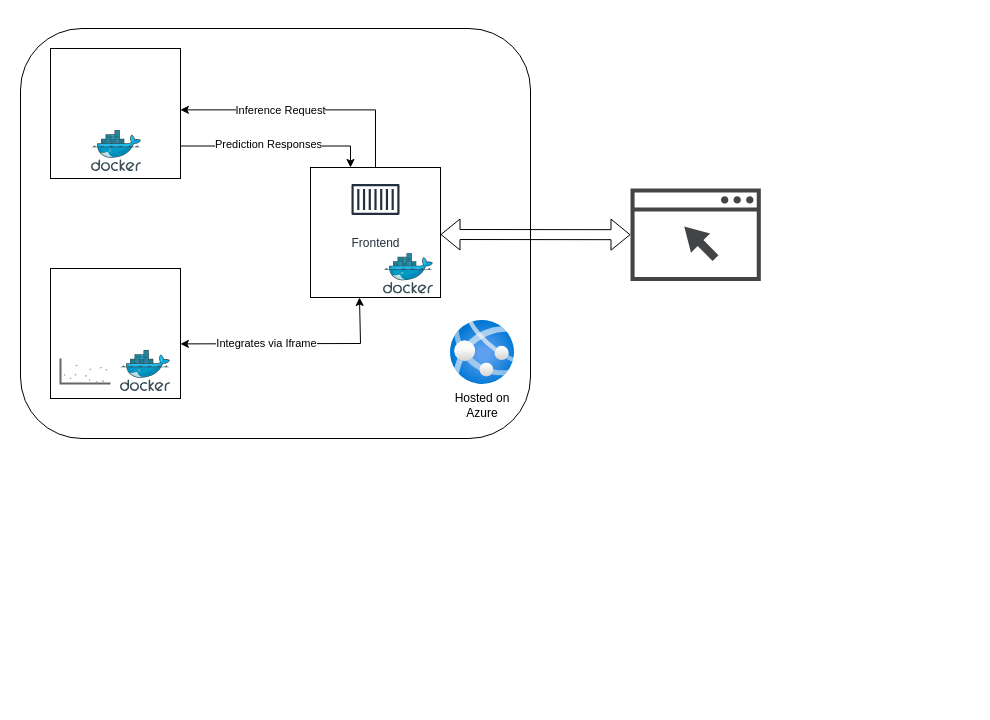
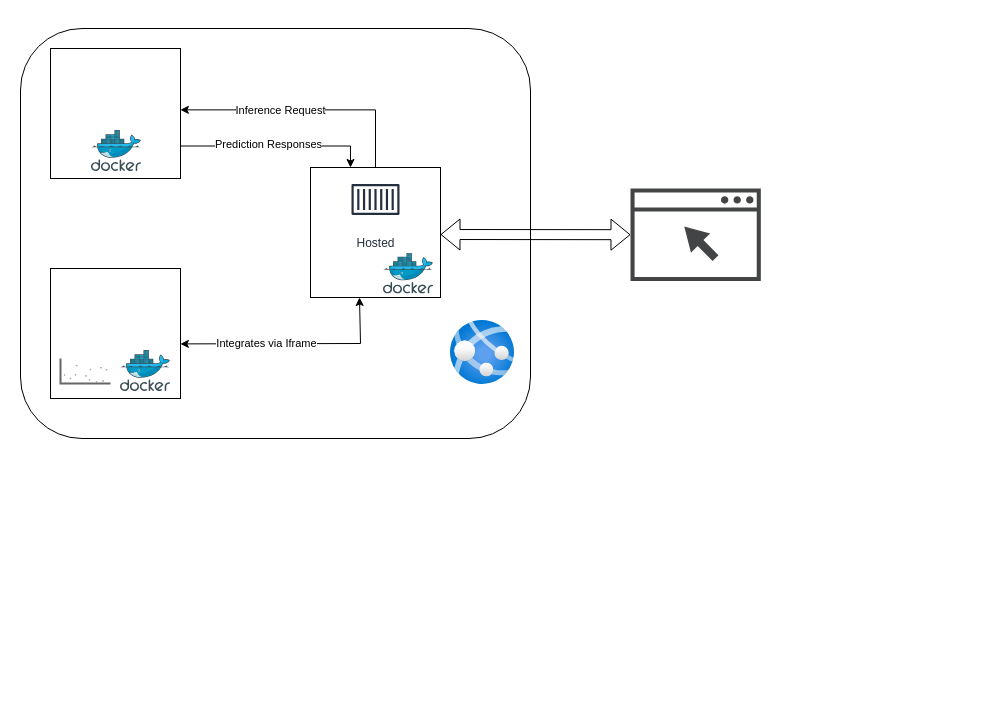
  <mxCell id="0" style=";html=1;" />
  <mxCell id="1" style=";html=1;" parent="0" />
  <mxCell id="2" value="" style="group" vertex="1" connectable="0" parent="1"><mxGeometry x="50" y="268" width="670" height="430" as="geometry" /></mxCell>
  <mxCell id="3" value="" style="group" vertex="1" connectable="0" parent="2"><mxGeometry width="130" height="130" as="geometry" /></mxCell>
  <mxCell id="4" value="" style="whiteSpace=wrap;html=1;aspect=fixed;" vertex="1" parent="3"><mxGeometry width="130" height="130" as="geometry" /></mxCell>
  <mxCell id="5" value="" style="sketch=0;aspect=fixed;html=1;points=[];align=center;image;fontSize=12;image=img/lib/mscae/Docker.svg;" vertex="1" parent="3"><mxGeometry x="70" y="82" width="50" height="41" as="geometry" /></mxCell>
  <mxCell id="6" value="" style="verticalLabelPosition=bottom;shadow=0;dashed=0;align=center;html=1;verticalAlign=top;strokeWidth=1;shape=mxgraph.mockup.graphics.plotChart;strokeColor=none;strokeColor2=#aaaaaa;strokeColor3=#666666;fillColor2=#99aaff,#0022ff,#008cff;fillColor=none;" vertex="1" parent="3"><mxGeometry x="10" y="90" width="50" height="25" as="geometry" /></mxCell>
  <mxCell id="7" value="" style="group" vertex="1" connectable="0" parent="1"><mxGeometry x="790" y="20" width="178" height="560" as="geometry" /></mxCell>
  <mxCell id="8" value="" style="group" vertex="1" connectable="0" parent="7"><mxGeometry x="-443" y="20" width="480.32" height="540" as="geometry" /></mxCell>
  <mxCell id="9" value="" style="group" vertex="1" connectable="0" parent="8"><mxGeometry x="-37" y="127" width="130" height="350" as="geometry" /></mxCell>
  <mxCell id="10" value="" style="whiteSpace=wrap;html=1;aspect=fixed;" vertex="1" parent="9"><mxGeometry width="130" height="130" as="geometry" /></mxCell>
- <mxCell id="11" value="Frontend" style="sketch=0;outlineConnect=0;fontColor=#232F3E;gradientColor=none;strokeColor=#232F3E;fillColor=#ffffff;dashed=0;verticalLabelPosition=bottom;verticalAlign=top;align=center;html=1;fontSize=12;fontStyle=0;aspect=fixed;shape=mxgraph.aws4.resourceIcon;resIcon=mxgraph.aws4.container_1;" vertex="1" parent="9"><mxGeometry x="35" y="2" width="60" height="60" as="geometry" /></mxCell>
+ <mxCell id="11" value="Hosted" style="sketch=0;outlineConnect=0;fontColor=#232F3E;gradientColor=none;strokeColor=#232F3E;fillColor=#ffffff;dashed=0;verticalLabelPosition=bottom;verticalAlign=top;align=center;html=1;fontSize=12;fontStyle=0;aspect=fixed;shape=mxgraph.aws4.resourceIcon;resIcon=mxgraph.aws4.container_1;" vertex="1" parent="9"><mxGeometry x="35" y="2" width="60" height="60" as="geometry" /></mxCell>
  <mxCell id="12" value="" style="sketch=0;aspect=fixed;html=1;points=[];align=center;image;fontSize=12;image=img/lib/mscae/Docker.svg;" vertex="1" parent="9"><mxGeometry x="73" y="85.5" width="50" height="41" as="geometry" /></mxCell>
  <mxCell id="13" value="" style="shape=image;html=1;verticalAlign=top;verticalLabelPosition=bottom;labelBackgroundColor=#ffffff;imageAspect=0;aspect=fixed;image=https://cdn1.iconfinder.com/data/icons/unicons-line-vol-5/24/react-128.png" vertex="1" parent="9"><mxGeometry x="13" y="82" width="48" height="48" as="geometry" /></mxCell>
  <mxCell id="14" value="" style="aspect=fixed;html=1;points=[];align=center;image;fontSize=12;image=img/lib/azure2/containers/App_Services.svg;" vertex="1" parent="8"><mxGeometry x="103" y="280" width="64" height="64" as="geometry" /></mxCell>
- <mxCell id="15" value="Hosted on Azure" style="text;html=1;strokeColor=none;fillColor=none;align=center;verticalAlign=middle;whiteSpace=wrap;rounded=0;" vertex="1" parent="8"><mxGeometry x="105" y="350" width="60" height="30" as="geometry" /></mxCell>
  <mxCell id="16" value="" style="sketch=0;pointerEvents=1;shadow=0;dashed=0;html=1;strokeColor=none;fillColor=#434445;aspect=fixed;labelPosition=center;verticalLabelPosition=bottom;verticalAlign=top;align=center;outlineConnect=0;shape=mxgraph.vvd.web_browser;" vertex="1" parent="8"><mxGeometry x="283" y="148" width="130.32" height="92.53" as="geometry" /></mxCell>
  <mxCell id="17" value="" style="group" vertex="1" connectable="0" parent="1"><mxGeometry x="50" y="48" width="130" height="130" as="geometry" /></mxCell>
  <mxCell id="18" value="" style="whiteSpace=wrap;html=1;aspect=fixed;" vertex="1" parent="17"><mxGeometry width="130" height="130" as="geometry" /></mxCell>
  <mxCell id="19" value="" style="sketch=0;aspect=fixed;html=1;points=[];align=center;image;fontSize=12;image=img/lib/mscae/Docker.svg;" vertex="1" parent="17"><mxGeometry x="41" y="82" width="50" height="41" as="geometry" /></mxCell>
  <mxCell id="20" style="edgeStyle=orthogonalEdgeStyle;rounded=0;orthogonalLoop=1;jettySize=auto;html=1;exitX=0.5;exitY=0;exitDx=0;exitDy=0;entryX=0.999;entryY=0.472;entryDx=0;entryDy=0;entryPerimeter=0;" edge="1" parent="1" source="10" target="18"><mxGeometry relative="1" as="geometry" /></mxCell>
  <mxCell id="21" value="Inference Request" style="edgeLabel;html=1;align=center;verticalAlign=middle;resizable=0;points=[];" vertex="1" connectable="0" parent="20"><mxGeometry x="0.208" relative="1" as="geometry"><mxPoint as="offset" /></mxGeometry></mxCell>
  <mxCell id="22" style="edgeStyle=orthogonalEdgeStyle;rounded=0;orthogonalLoop=1;jettySize=auto;html=1;exitX=1;exitY=0.75;exitDx=0;exitDy=0;" edge="1" parent="1" source="18" target="10"><mxGeometry relative="1" as="geometry"><Array as="points"><mxPoint x="350" y="146" /></Array></mxGeometry></mxCell>
  <mxCell id="23" value="Prediction Responses" style="edgeLabel;html=1;align=center;verticalAlign=middle;resizable=0;points=[];" vertex="1" connectable="0" parent="22"><mxGeometry x="-0.092" y="2" relative="1" as="geometry"><mxPoint as="offset" /></mxGeometry></mxCell>
  <mxCell id="24" value="" style="endArrow=classic;startArrow=classic;html=1;rounded=0;exitX=0.999;exitY=0.58;exitDx=0;exitDy=0;exitPerimeter=0;entryX=0.75;entryY=1;entryDx=0;entryDy=0;" edge="1" parent="1" source="4" target="13"><mxGeometry width="50" height="50" relative="1" as="geometry"><mxPoint x="230" y="298" as="sourcePoint" /><mxPoint x="280" y="248" as="targetPoint" /><Array as="points"><mxPoint x="360" y="343" /></Array></mxGeometry></mxCell>
  <mxCell id="25" value="Integrates via Iframe" style="edgeLabel;html=1;align=center;verticalAlign=middle;resizable=0;points=[];" vertex="1" connectable="0" parent="24"><mxGeometry x="-0.238" y="1" relative="1" as="geometry"><mxPoint as="offset" /></mxGeometry></mxCell>
  <mxCell id="26" value="" style="shape=flexArrow;endArrow=classic;startArrow=classic;html=1;rounded=0;" edge="1" parent="1" target="16"><mxGeometry width="100" height="100" relative="1" as="geometry"><mxPoint x="440" y="234" as="sourcePoint" /><mxPoint x="390" y="228" as="targetPoint" /></mxGeometry></mxCell>
  <mxCell id="27" value="" style="rounded=1;whiteSpace=wrap;html=1;fillColor=none;" vertex="1" parent="1"><mxGeometry x="20" y="28" width="510" height="410" as="geometry" /></mxCell>
